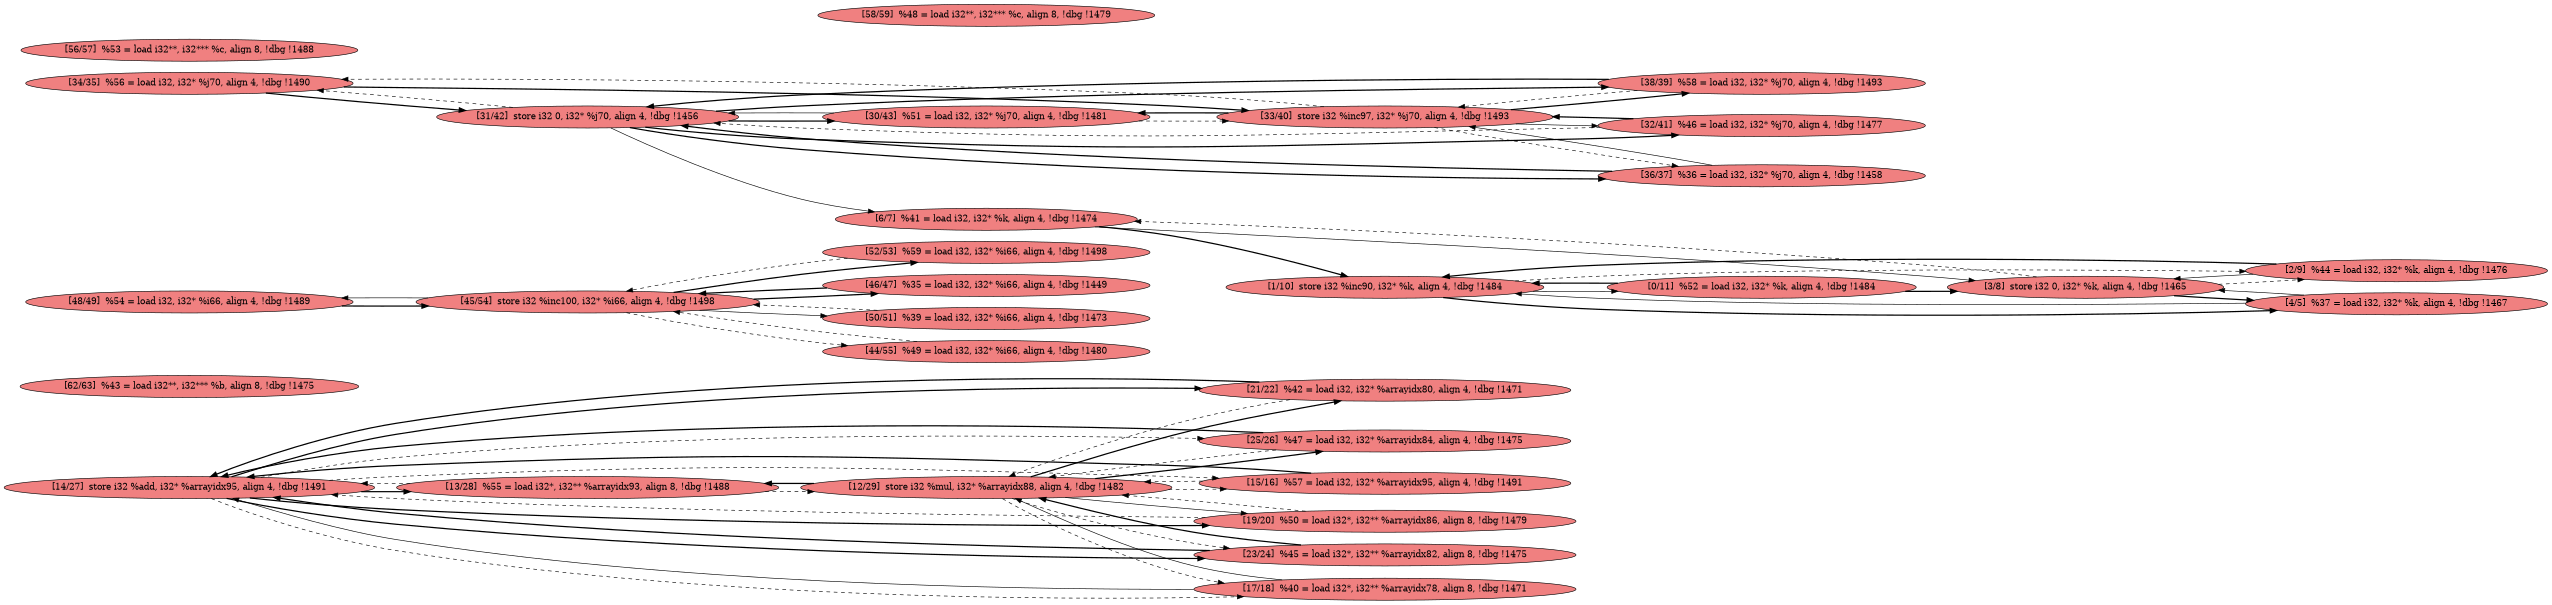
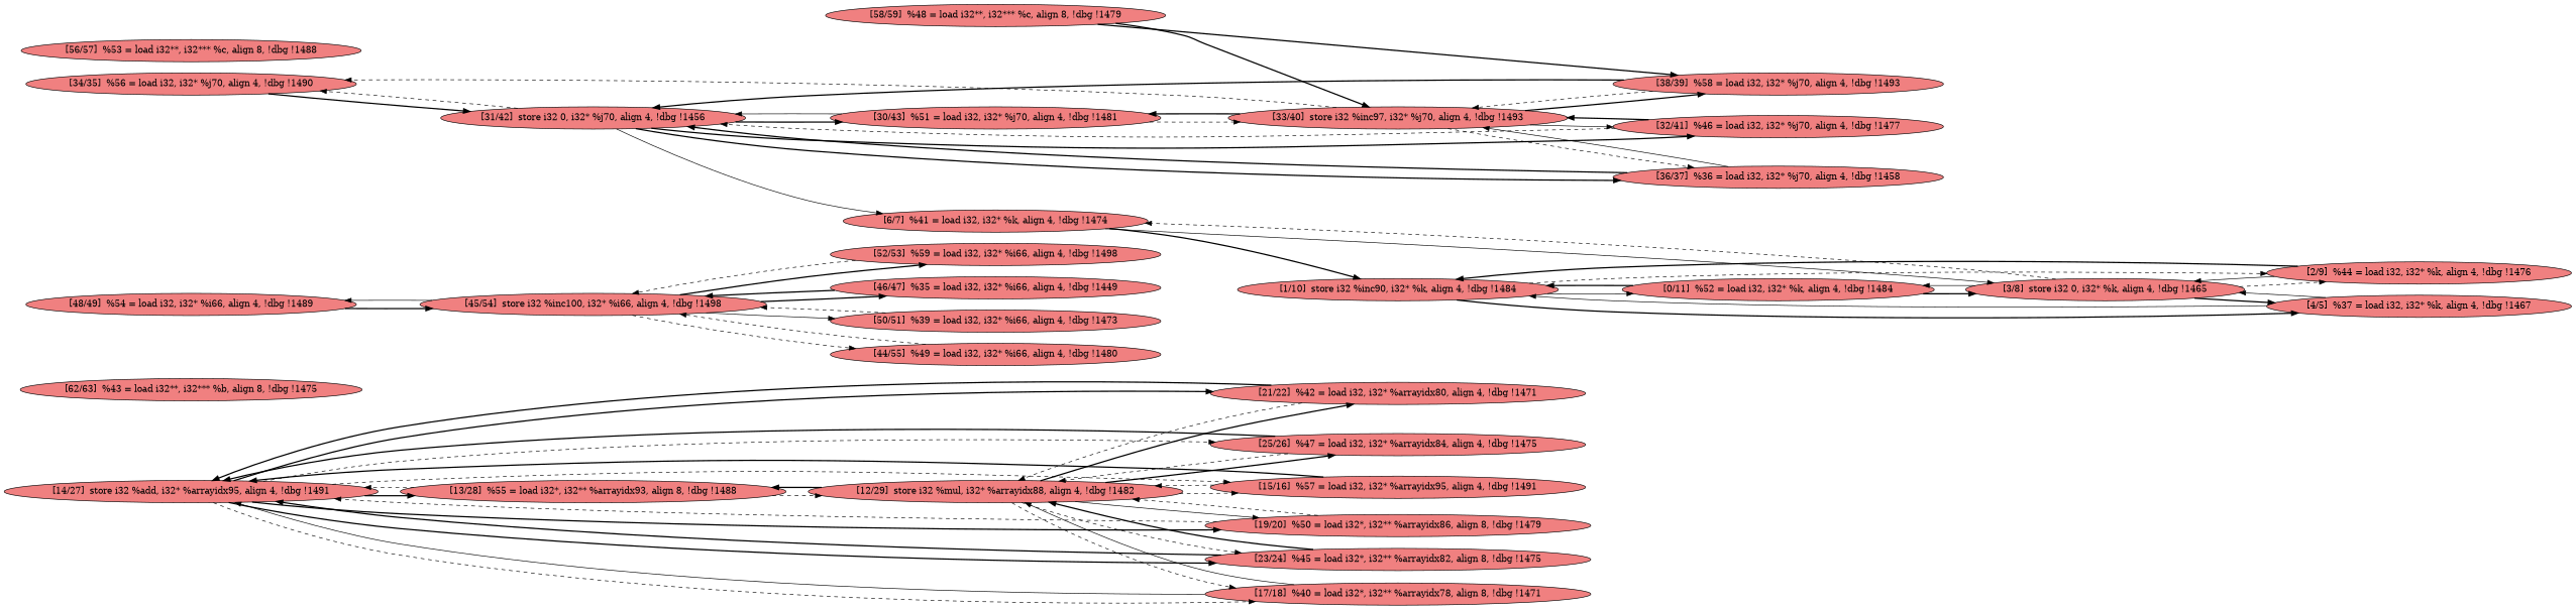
  digraph {
    rankdir=LR
    node [fillcolor=lightcoral shape=ellipse style=filled]
    edge [style=bold]
    n1 [label="[14/27]  store i32 %add, i32* %arrayidx95, align 4, !dbg !1491"]
    n2 [label="[13/28]  %55 = load i32*, i32** %arrayidx93, align 8, !dbg !1488"]
    n3 [label="[21/22]  %42 = load i32, i32* %arrayidx80, align 4, !dbg !1471"]
    n4 [label="[25/26]  %47 = load i32, i32* %arrayidx84, align 4, !dbg !1475"]
    n5 [label="[15/16]  %57 = load i32, i32* %arrayidx95, align 4, !dbg !1491"]
    n6 [label="[19/20]  %50 = load i32*, i32** %arrayidx86, align 8, !dbg !1479"]
    n7 [label="[23/24]  %45 = load i32*, i32** %arrayidx82, align 8, !dbg !1475"]
    n8 [label="[17/18]  %40 = load i32*, i32** %arrayidx78, align 8, !dbg !1471"]
    n9 [label="[12/29]  store i32 %mul, i32* %arrayidx88, align 4, !dbg !1482"]
    n10 [label="[62/63]  %43 = load i32**, i32*** %b, align 8, !dbg !1475"]
    n11 [label="[48/49]  %54 = load i32, i32* %i66, align 4, !dbg !1489"]
    n12 [label="[45/54]  store i32 %inc100, i32* %i66, align 4, !dbg !1498"]
    n13 [label="[52/53]  %59 = load i32, i32* %i66, align 4, !dbg !1498"]
    n14 [label="[46/47]  %35 = load i32, i32* %i66, align 4, !dbg !1449"]
    n15 [label="[50/51]  %39 = load i32, i32* %i66, align 4, !dbg !1473"]
    n16 [label="[44/55]  %49 = load i32, i32* %i66, align 4, !dbg !1480"]
    n17 [label="[34/35]  %56 = load i32, i32* %j70, align 4, !dbg !1490"]
    n18 [label="[31/42]  store i32 0, i32* %j70, align 4, !dbg !1456"]
    n19 [label="[33/40]  store i32 %inc97, i32* %j70, align 4, !dbg !1493"]
    n20 [label="[30/43]  %51 = load i32, i32* %j70, align 4, !dbg !1481"]
    n21 [label="[38/39]  %58 = load i32, i32* %j70, align 4, !dbg !1493"]
    n22 [label="[36/37]  %36 = load i32, i32* %j70, align 4, !dbg !1458"]
    n23 [label="[32/41]  %46 = load i32, i32* %j70, align 4, !dbg !1477"]
    n24 [label="[6/7]  %41 = load i32, i32* %k, align 4, !dbg !1474"]
    n25 [label="[0/11]  %52 = load i32, i32* %k, align 4, !dbg !1484"]
    n26 [label="[1/10]  store i32 %inc90, i32* %k, align 4, !dbg !1484"]
    n27 [label="[3/8]  store i32 0, i32* %k, align 4, !dbg !1465"]
    n28 [label="[2/9]  %44 = load i32, i32* %k, align 4, !dbg !1476"]
    n29 [label="[4/5]  %37 = load i32, i32* %k, align 4, !dbg !1467"]
    n30 [label="[58/59]  %48 = load i32**, i32*** %c, align 8, !dbg !1479"]
    n31 [label="[56/57]  %53 = load i32**, i32*** %c, align 8, !dbg !1488"]
    n1 -> n2
    n1 -> n3
    n1 -> n4 [style=dashed]
    n1 -> n5 [style=dashed]
    n1 -> n6
    n1 -> n7
    n1 -> n8 [style=dashed]
    n2 -> n1 [style=dashed]
    n2 -> n9 [style=dashed]
    n3 -> n1
    n3 -> n9 [style=dashed]
    n4 -> n1
    n4 -> n9 [style=dashed]
    n5 -> n1
    n5 -> n9 [style=dashed]
    n6 -> n1 [style=dashed]
    n6 -> n9 [style=dashed]
    n7 -> n1
    n7 -> n9
    n8 -> n1 [style=solid]
    n8 -> n9 [style=solid]
    n9 -> n2
    n9 -> n3
    n9 -> n4
    n9 -> n5 [style=dashed]
    n9 -> n6 [style=solid]
    n9 -> n7 [style=dashed]
    n9 -> n8 [style=dashed]
    n11 -> n12
    n12 -> n11 [style=solid]
    n12 -> n13
    n12 -> n14
    n12 -> n15 [style=solid]
    n12 -> n16 [style=dashed]
    n13 -> n12 [style=dashed]
    n14 -> n12
    n15 -> n12 [style=dashed]
    n16 -> n12 [style=dashed]
    n17 -> n18
-   n17 -> n19
+   n30 -> n19
    n18 -> n17 [style=dashed]
    n18 -> n20
-   n18 -> n21
+   n30 -> n21
    n18 -> n22
    n18 -> n23
    n18 -> n24 [style=solid]
    n19 -> n17 [style=dashed]
    n19 -> n20
    n19 -> n21
    n19 -> n22 [style=dashed]
    n19 -> n23 [style=solid]
    n20 -> n18 [style=solid]
    n20 -> n19 [style=dashed]
    n21 -> n18
    n21 -> n19 [style=dashed]
    n22 -> n18
    n22 -> n19 [style=solid]
    n23 -> n18 [style=dashed]
    n23 -> n19
    n24 -> n26
    n24 -> n27 [style=solid]
    n25 -> n26
    n25 -> n27
    n26 -> n25 [style=solid]
    n26 -> n28 [style=dashed]
    n26 -> n29
    n27 -> n24 [style=dashed]
+   n27 -> n25 [style=solid]
    n27 -> n28 [style=dashed]
    n27 -> n29
    n28 -> n26
    n28 -> n27 [style=solid]
    n29 -> n26 [style=solid]
    n29 -> n27 [style=solid]
  }
